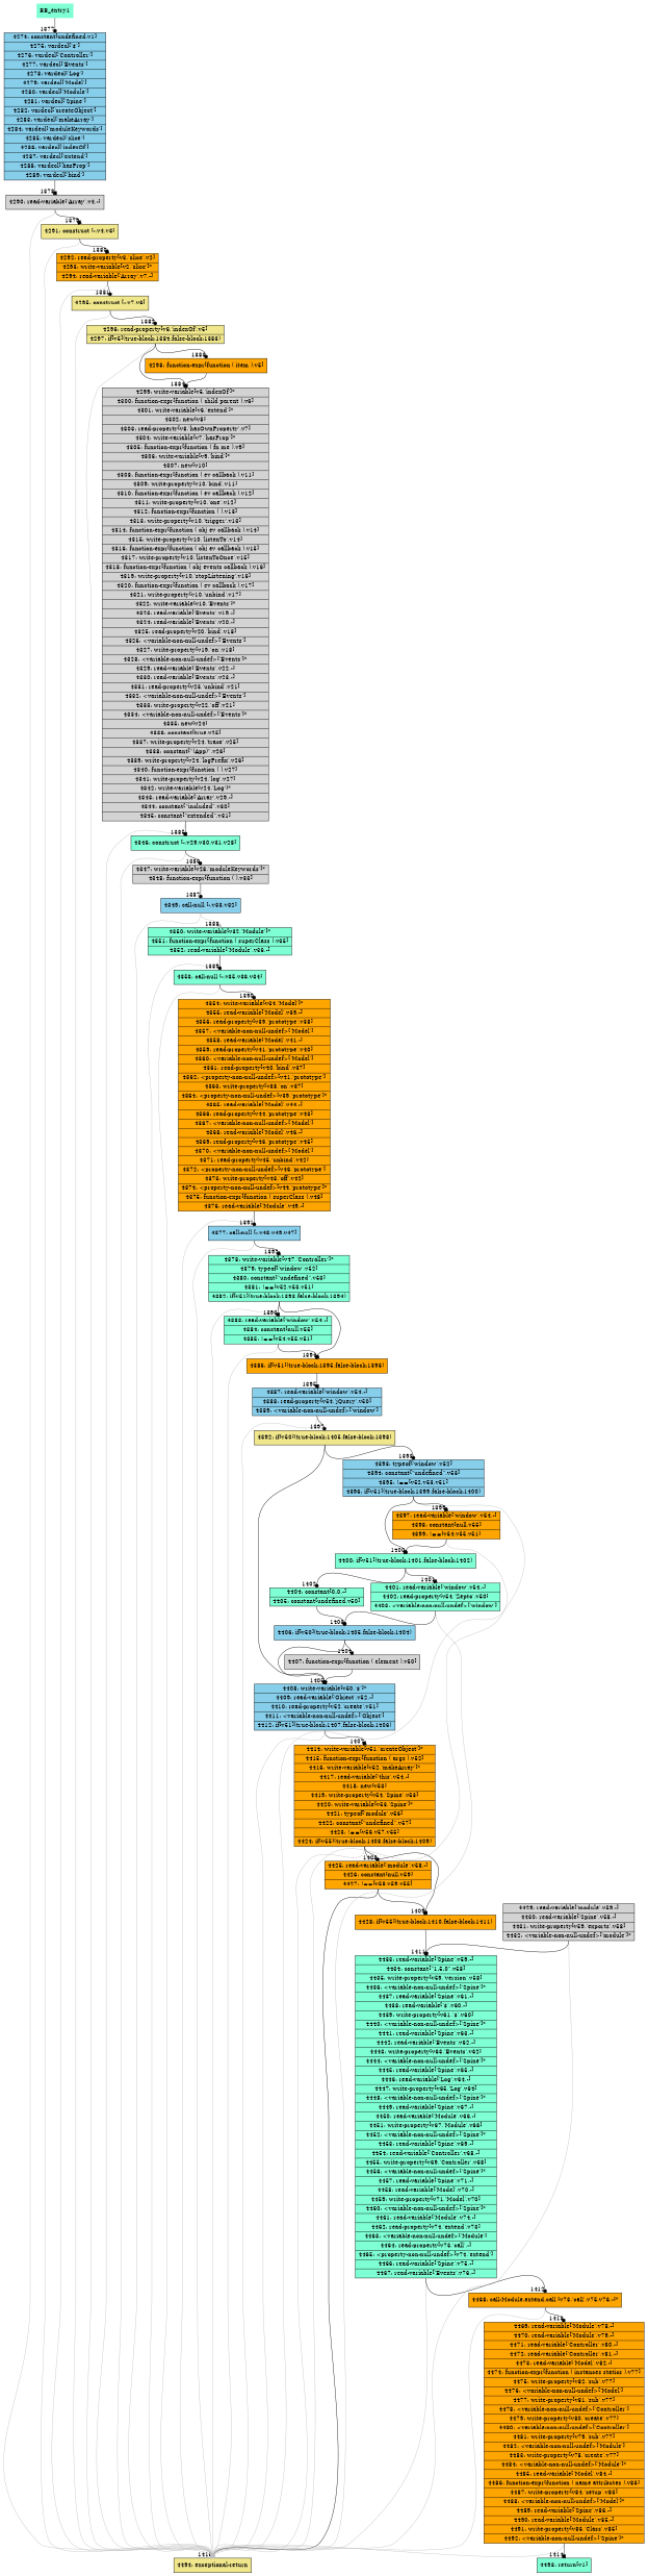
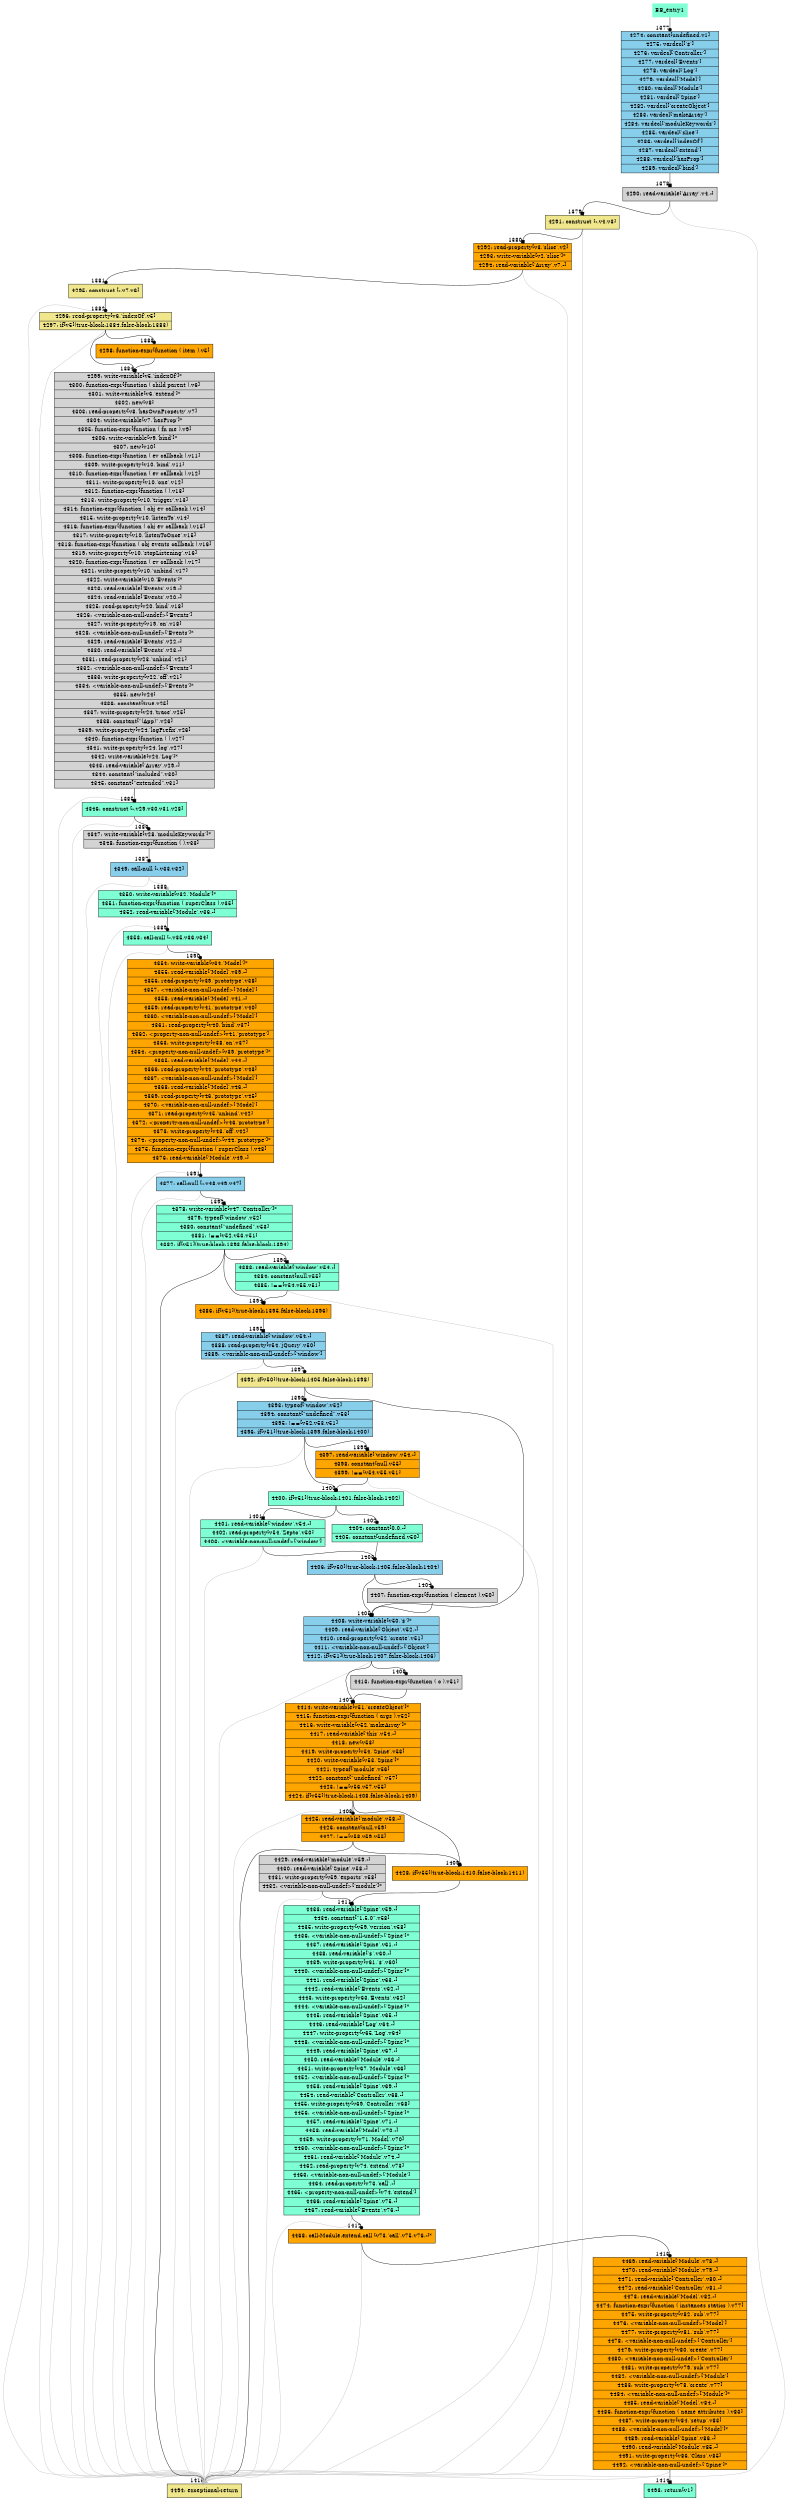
  digraph {
    fontname="DejaVu Serif"
    rankdir=TD
    node [fillcolor=aquamarine fontname="DejaVu Serif" shape=record style=filled]
    edge [arrowhead=dot fontname="DejaVu Serif" headport=n tailport=s]
    BB_entry1 [shape=none]
    n2 [fillcolor=skyblue label="{4274: constant[undefined,v1]|4275: vardecl['$']|4276: vardecl['Controller']|4277: vardecl['Events']|4278: vardecl['Log']|4279: vardecl['Model']|4280: vardecl['Module']|4281: vardecl['Spine']|4282: vardecl['createObject']|4283: vardecl['makeArray']|4284: vardecl['moduleKeywords']|4285: vardecl['slice']|4286: vardecl['indexOf']|4287: vardecl['extend']|4288: vardecl['hasProp']|4289: vardecl['bind']}"]
    n3 [fillcolor=lightgrey label="{4290: read-variable['Array',v4,-]}"]
    n4 [fillcolor=khaki label="{4291: construct [-,v4,v3]}"]
    n5 [fillcolor=khaki label="{4494: exceptional-return}"]
    n6 [fillcolor=orange label="{4292: read-property[v3,'slice',v2]|4293: write-variable[v2,'slice']*|4294: read-variable['Array',v7,-]}"]
    n7 [fillcolor=khaki label="{4295: construct [-,v7,v6]}"]
    n8 [fillcolor=khaki label="{4296: read-property[v6,'indexOf',v5]|4297: if[v5](true-block:1384,false-block:1383)}"]
    n9 [fillcolor=lightgrey label="{4299: write-variable[v5,'indexOf']*|4300: function-expr[function ( child parent ),v6]|4301: write-variable[v6,'extend']*|4302: new[v8]|4303: read-property[v8,'hasOwnProperty',v7]|4304: write-variable[v7,'hasProp']*|4305: function-expr[function ( fn me ),v9]|4306: write-variable[v9,'bind']*|4307: new[v10]|4308: function-expr[function ( ev callback ),v11]|4309: write-property[v10,'bind',v11]|4310: function-expr[function ( ev callback ),v12]|4311: write-property[v10,'one',v12]|4312: function-expr[function ( ),v13]|4313: write-property[v10,'trigger',v13]|4314: function-expr[function ( obj ev callback ),v14]|4315: write-property[v10,'listenTo',v14]|4316: function-expr[function ( obj ev callback ),v15]|4317: write-property[v10,'listenToOnce',v15]|4318: function-expr[function ( obj events callback ),v16]|4319: write-property[v10,'stopListening',v16]|4320: function-expr[function ( ev callback ),v17]|4321: write-property[v10,'unbind',v17]|4322: write-variable[v10,'Events']*|4323: read-variable['Events',v19,-]|4324: read-variable['Events',v20,-]|4325: read-property[v20,'bind',v18]|4326: \<variable-non-null-undef\>['Events']|4327: write-property[v19,'on',v18]|4328: \<variable-non-null-undef\>['Events']*|4329: read-variable['Events',v22,-]|4330: read-variable['Events',v23,-]|4331: read-property[v23,'unbind',v21]|4332: \<variable-non-null-undef\>['Events']|4333: write-property[v22,'off',v21]|4334: \<variable-non-null-undef\>['Events']*|4335: new[v24]|4336: constant[true,v25]|4337: write-property[v24,'trace',v25]|4338: constant[\"(App)\",v26]|4339: write-property[v24,'logPrefix',v26]|4340: function-expr[function ( ),v27]|4341: write-property[v24,'log',v27]|4342: write-variable[v24,'Log']*|4343: read-variable['Array',v29,-]|4344: constant[\"included\",v30]|4345: constant[\"extended\",v31]}"]
    n10 [fillcolor=orange label="{4298: function-expr[function ( item ),v5]}"]
    n11 [label="{4346: construct [-,v29,v30,v31,v28]}"]
    n12 [fillcolor=lightgrey label="{4347: write-variable[v28,'moduleKeywords']*|4348: function-expr[function ( ),v33]}"]
    n13 [fillcolor=skyblue label="{4349: call-null [-,v33,v32]}"]
    n14 [label="{4350: write-variable[v32,'Module']*|4351: function-expr[function ( superClass ),v35]|4352: read-variable['Module',v36,-]}"]
    n15 [label="{4353: call-null [-,v35,v36,v34]}"]
    n16 [fillcolor=orange label="{4354: write-variable[v34,'Model']*|4355: read-variable['Model',v39,-]|4356: read-property[v39,'prototype',v38]|4357: \<variable-non-null-undef\>['Model']|4358: read-variable['Model',v41,-]|4359: read-property[v41,'prototype',v40]|4360: \<variable-non-null-undef\>['Model']|4361: read-property[v40,'bind',v37]|4362: \<property-non-null-undef\>[v41,'prototype']|4363: write-property[v38,'on',v37]|4364: \<property-non-null-undef\>[v39,'prototype']*|4365: read-variable['Model',v44,-]|4366: read-property[v44,'prototype',v43]|4367: \<variable-non-null-undef\>['Model']|4368: read-variable['Model',v46,-]|4369: read-property[v46,'prototype',v45]|4370: \<variable-non-null-undef\>['Model']|4371: read-property[v45,'unbind',v42]|4372: \<property-non-null-undef\>[v46,'prototype']|4373: write-property[v43,'off',v42]|4374: \<property-non-null-undef\>[v44,'prototype']*|4375: function-expr[function ( superClass ),v48]|4376: read-variable['Module',v49,-]}"]
    n17 [fillcolor=skyblue label="{4377: call-null [-,v48,v49,v47]}"]
    n18 [label="{4378: write-variable[v47,'Controller']*|4379: typeof['window',v52]|4380: constant[\"undefined\",v53]|4381: !==[v52,v53,v51]|4382: if[v51](true-block:1393,false-block:1394)}"]
    n19 [fillcolor=orange label="{4386: if[v51](true-block:1395,false-block:1396)}"]
    n20 [label="{4383: read-variable['window',v54,-]|4384: constant[null,v55]|4385: !==[v54,v55,v51]}"]
    n21 [fillcolor=skyblue label="{4387: read-variable['window',v54,-]|4388: read-property[v54,'jQuery',v50]|4389: \<variable-non-null-undef\>['window']}"]
    n22 [fillcolor=khaki label="{4392: if[v50](true-block:1405,false-block:1398)}"]
    n23 [fillcolor=skyblue label="{4408: write-variable[v50,'$']*|4409: read-variable['Object',v52,-]|4410: read-property[v52,'create',v51]|4411: \<variable-non-null-undef\>['Object']|4412: if[v51](true-block:1407,false-block:1406)}"]
    n24 [fillcolor=skyblue label="{4393: typeof['window',v52]|4394: constant[\"undefined\",v53]|4395: !==[v52,v53,v51]|4396: if[v51](true-block:1399,false-block:1400)}"]
    n25 [fillcolor=orange label="{4414: write-variable[v51,'createObject']*|4415: function-expr[function ( args ),v52]|4416: write-variable[v52,'makeArray']*|4417: read-variable['this',v54,-]|4418: new[v53]|4419: write-property[v54,'Spine',v53]|4420: write-variable[v53,'Spine']*|4421: typeof['module',v56]|4422: constant[\"undefined\",v57]|4423: !==[v56,v57,v55]|4424: if[v55](true-block:1408,false-block:1409)}"]
+   n26 [fillcolor=lightgrey label="{4413: function-expr[function ( o ),v51]}"]
    n27 [label="{4400: if[v51](true-block:1401,false-block:1402)}"]
    n28 [fillcolor=orange label="{4397: read-variable['window',v54,-]|4398: constant[null,v55]|4399: !==[v54,v55,v51]}"]
    n29 [fillcolor=orange label="{4428: if[v55](true-block:1410,false-block:1411)}"]
    n30 [fillcolor=orange label="{4425: read-variable['module',v58,-]|4426: constant[null,v59]|4427: !==[v58,v59,v55]}"]
    n31 [label="{4401: read-variable['window',v54,-]|4402: read-property[v54,'Zepto',v50]|4403: \<variable-non-null-undef\>['window']}"]
    n32 [label="{4404: constant[0.0,-]|4405: constant[undefined,v50]}"]
    n33 [fillcolor=skyblue label="{4406: if[v50](true-block:1405,false-block:1404)}"]
    n34 [fillcolor=lightgrey label="{4407: function-expr[function ( element ),v50]}"]
    n35 [label="{4433: read-variable['Spine',v59,-]|4434: constant[\"1.5.0\",v58]|4435: write-property[v59,'version',v58]|4436: \<variable-non-null-undef\>['Spine']*|4437: read-variable['Spine',v61,-]|4438: read-variable['$',v60,-]|4439: write-property[v61,'$',v60]|4440: \<variable-non-null-undef\>['Spine']*|4441: read-variable['Spine',v63,-]|4442: read-variable['Events',v62,-]|4443: write-property[v63,'Events',v62]|4444: \<variable-non-null-undef\>['Spine']*|4445: read-variable['Spine',v65,-]|4446: read-variable['Log',v64,-]|4447: write-property[v65,'Log',v64]|4448: \<variable-non-null-undef\>['Spine']*|4449: read-variable['Spine',v67,-]|4450: read-variable['Module',v66,-]|4451: write-property[v67,'Module',v66]|4452: \<variable-non-null-undef\>['Spine']*|4453: read-variable['Spine',v69,-]|4454: read-variable['Controller',v68,-]|4455: write-property[v69,'Controller',v68]|4456: \<variable-non-null-undef\>['Spine']*|4457: read-variable['Spine',v71,-]|4458: read-variable['Model',v70,-]|4459: write-property[v71,'Model',v70]|4460: \<variable-non-null-undef\>['Spine']*|4461: read-variable['Module',v74,-]|4462: read-property[v74,'extend',v73]|4463: \<variable-non-null-undef\>['Module']|4464: read-property[v73,'call',-]|4465: \<property-non-null-undef\>[v74,'extend']|4466: read-variable['Spine',v75,-]|4467: read-variable['Events',v76,-]}"]
    n36 [fillcolor=lightgrey label="{4429: read-variable['module',v59,-]|4430: read-variable['Spine',v58,-]|4431: write-property[v59,'exports',v58]|4432: \<variable-non-null-undef\>['module']*}"]
    n37 [fillcolor=orange label="{4468: call-Module.extend.call [v73,'call',v75,v76,-]*}"]
    n38 [fillcolor=orange label="{4469: read-variable['Module',v78,-]|4470: read-variable['Module',v79,-]|4471: read-variable['Controller',v80,-]|4472: read-variable['Controller',v81,-]|4473: read-variable['Model',v82,-]|4474: function-expr[function ( instances statics ),v77]|4475: write-property[v82,'sub',v77]|4476: \<variable-non-null-undef\>['Model']|4477: write-property[v81,'sub',v77]|4478: \<variable-non-null-undef\>['Controller']|4479: write-property[v80,'create',v77]|4480: \<variable-non-null-undef\>['Controller']|4481: write-property[v79,'sub',v77]|4482: \<variable-non-null-undef\>['Module']|4483: write-property[v78,'create',v77]|4484: \<variable-non-null-undef\>['Module']*|4485: read-variable['Model',v84,-]|4486: function-expr[function ( name attributes ),v83]|4487: write-property[v84,'setup',v83]|4488: \<variable-non-null-undef\>['Model']*|4489: read-variable['Spine',v86,-]|4490: read-variable['Module',v85,-]|4491: write-property[v86,'Class',v85]|4492: \<variable-non-null-undef\>['Spine']*}"]
    n39 [label="{4493: return[v1]}"]
    BB_entry1 -> n2 [headlabel="    1377"]
    n2 -> n3 [arrowhead=box headlabel="      1378"]
    n3 -> n4 [arrowhead=box headlabel="      1379"]
    n3 -> n5 [color=gray headlabel="      1415"]
    n4 -> n5 [arrowhead=box color=gray]
    n4 -> n6 [arrowhead=box headlabel="      1380"]
    n6 -> n5 [arrowhead=box color=gray]
    n6 -> n7 [headlabel="      1381"]
    n7 -> n5 [arrowhead=box color=gray]
    n7 -> n8 [headlabel="      1382"]
    n8 -> n5 [arrowhead=box color=gray]
    n8 -> n9 [headlabel="      1384"]
    n8 -> n10 [headlabel="      1383"]
    n9 -> n5 [arrowhead=box color=gray]
    n9 -> n11 [arrowhead=box headlabel="      1385"]
    n10 -> n9 [arrowhead=box]
    n11 -> n5 [color=gray]
    n11 -> n12 [headlabel="      1386"]
    n12 -> n13 [headlabel="      1387"]
    n13 -> n5 [arrowhead=box color=gray]
    n13 -> n14 [arrowhead=box color=gray headlabel="      1388"]
    n14 -> n5 [arrowhead=box color=gray]
    n14 -> n15 [headlabel="      1389"]
    n15 -> n5 [arrowhead=box color=gray]
    n15 -> n16 [headlabel="      1390"]
    n16 -> n5 [color=gray]
    n16 -> n17 [headlabel="      1391"]
    n17 -> n5 [arrowhead=box color=gray]
    n17 -> n18 [arrowhead=box headlabel="      1392"]
-   n18 -> n5 [arrowhead=box color=gray]
+   n18 -> n5 [arrowhead=box color=black]
    n18 -> n19 [headlabel="      1394"]
    n18 -> n20 [arrowhead=box headlabel="      1393"]
    n19 -> n21 [arrowhead=box headlabel="      1395"]
    n20 -> n5 [color=gray]
    n20 -> n19 [arrowhead=box]
    n21 -> n5 [arrowhead=box color=gray]
    n21 -> n22 [headlabel="      1397"]
    n22 -> n23 [arrowhead=box headlabel="      1405"]
    n22 -> n24 [headlabel="      1398"]
    n23 -> n5 [color=gray]
    n23 -> n25 [arrowhead=box headlabel="      1407"]
+   n23 -> n26 [headlabel="      1406"]
    n24 -> n5 [arrowhead=box color=gray]
    n24 -> n27 [arrowhead=box headlabel="      1400"]
    n24 -> n28 [arrowhead=box headlabel="      1399"]
    n25 -> n5 [color=gray]
    n25 -> n29 [headlabel="      1409"]
    n25 -> n30 [headlabel="      1408"]
+   n26 -> n25
    n27 -> n31 [arrowhead=box headlabel="      1401"]
    n27 -> n32 [headlabel="      1402"]
    n28 -> n5 [color=gray]
    n28 -> n27
    n29 -> n35 [headlabel="      1411"]
    n30 -> n5 [color=black]
    n30 -> n29 [arrowhead=box]
    n31 -> n5 [arrowhead=box color=gray]
    n31 -> n33 [headlabel="      1403"]
    n32 -> n33
    n33 -> n23
    n33 -> n34 [headlabel="      1404"]
    n34 -> n23 [arrowhead=box]
    n35 -> n5 [color=gray]
    n35 -> n37 [headlabel="      1412"]
    n36 -> n5 [color=gray]
    n36 -> n35 [arrowhead=box]
    n37 -> n5 [color=gray]
    n37 -> n38 [headlabel="      1413"]
    n38 -> n5 [color=gray]
    n38 -> n39 [arrowhead=box headlabel="      1414"]
  }
